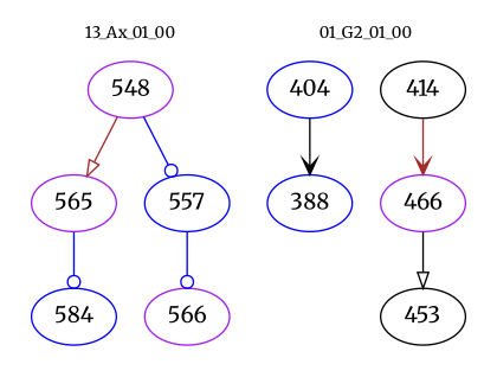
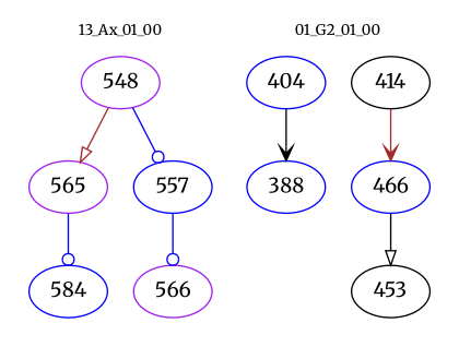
  digraph {
    fontname=Merriweather
    node [color=purple fontname=Merriweather]
    edge [arrowhead=odot color=blue fontname=Merriweather]
    n1 [label=548]
    n2 [label=565]
    n3 [color=blue label=557]
    n4 [color=blue label=584]
    n5 [label=566]
    n6 [color=black label=414]
    n7 [color=blue label=404]
-   n8 [label=466]
+   n8 [color=blue label=466]
    n9 [color=blue label=388]
    n10 [color=black label=453]
    subgraph cluster_1 {
      color=white
      fontsize=10
      label="13_Ax_01_00"
      n1
      n2
      n3
      n4
      n5
    }
    subgraph cluster_2 {
      color=white
      fontsize=10
      label="01_G2_01_00"
      n6
      n7
      n8
      n9
      n10
    }
    n1 -> n2 [arrowhead=onormal color=brown]
    n1 -> n3
    n2 -> n4
    n3 -> n5
    n6 -> n8 [arrowhead=vee color=brown]
    n7 -> n9 [arrowhead=vee color=black]
    n8 -> n10 [arrowhead=onormal color=black]
  }
